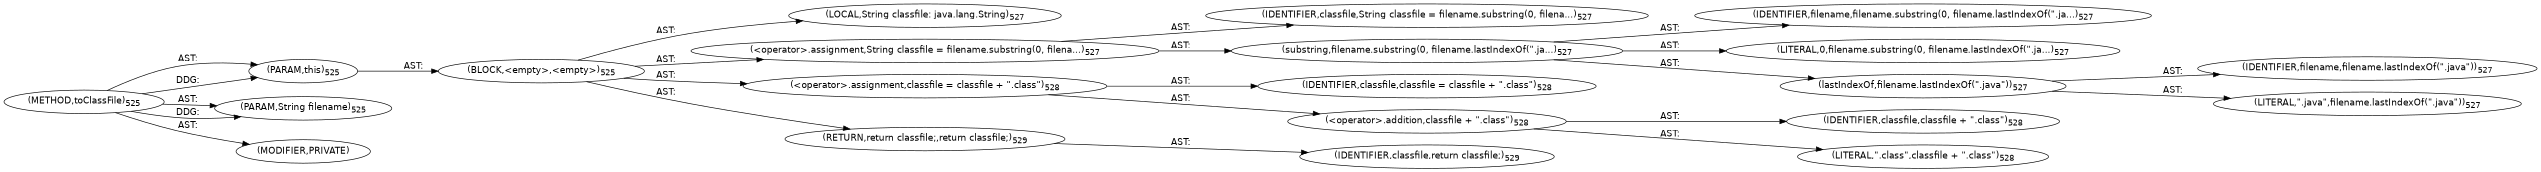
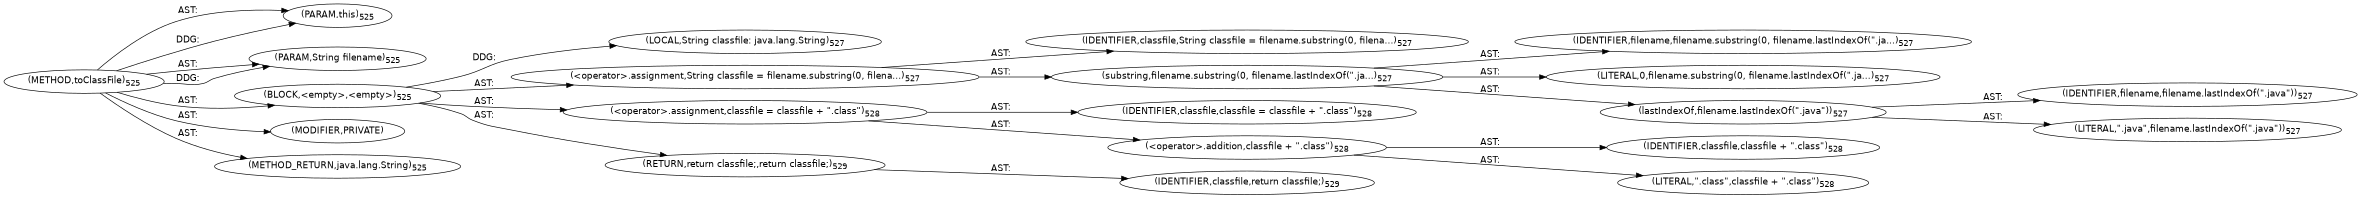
  digraph {
    fontname="DejaVu Sans"
    rankdir=LR
    node [fontname="DejaVu Sans"]
    edge [fontname="DejaVu Sans"]
    n1 [label=<(METHOD,toClassFile)<SUB>525</SUB>>]
    n2 [label=<(PARAM,this)<SUB>525</SUB>>]
    n3 [label=<(PARAM,String filename)<SUB>525</SUB>>]
    n4 [label=<(BLOCK,&lt;empty&gt;,&lt;empty&gt;)<SUB>525</SUB>>]
    n5 [label=<(MODIFIER,PRIVATE)>]
+   n6 [label=<(METHOD_RETURN,java.lang.String)<SUB>525</SUB>>]
    n7 [label=<(LOCAL,String classfile: java.lang.String)<SUB>527</SUB>>]
    n8 [label=<(&lt;operator&gt;.assignment,String classfile = filename.substring(0, filena...)<SUB>527</SUB>>]
    n9 [label=<(&lt;operator&gt;.assignment,classfile = classfile + &quot;.class&quot;)<SUB>528</SUB>>]
    n10 [label=<(RETURN,return classfile;,return classfile;)<SUB>529</SUB>>]
    n11 [label=<(IDENTIFIER,classfile,String classfile = filename.substring(0, filena...)<SUB>527</SUB>>]
    n12 [label=<(substring,filename.substring(0, filename.lastIndexOf(&quot;.ja...)<SUB>527</SUB>>]
    n13 [label=<(IDENTIFIER,classfile,classfile = classfile + &quot;.class&quot;)<SUB>528</SUB>>]
    n14 [label=<(&lt;operator&gt;.addition,classfile + &quot;.class&quot;)<SUB>528</SUB>>]
    n15 [label=<(IDENTIFIER,classfile,return classfile;)<SUB>529</SUB>>]
    n16 [label=<(IDENTIFIER,filename,filename.substring(0, filename.lastIndexOf(&quot;.ja...)<SUB>527</SUB>>]
    n17 [label=<(LITERAL,0,filename.substring(0, filename.lastIndexOf(&quot;.ja...)<SUB>527</SUB>>]
    n18 [label=<(lastIndexOf,filename.lastIndexOf(&quot;.java&quot;))<SUB>527</SUB>>]
    n19 [label=<(IDENTIFIER,filename,filename.lastIndexOf(&quot;.java&quot;))<SUB>527</SUB>>]
    n20 [label=<(LITERAL,&quot;.java&quot;,filename.lastIndexOf(&quot;.java&quot;))<SUB>527</SUB>>]
    n21 [label=<(IDENTIFIER,classfile,classfile + &quot;.class&quot;)<SUB>528</SUB>>]
    n22 [label=<(LITERAL,&quot;.class&quot;,classfile + &quot;.class&quot;)<SUB>528</SUB>>]
    n1 -> n2 [label="AST: "]
    n1 -> n2 [label="DDG: "]
    n1 -> n3 [label="AST: "]
    n1 -> n3 [label="DDG: "]
-   n2 -> n4 [label="AST: "]
+   n1 -> n4 [label="AST: "]
    n1 -> n5 [label="AST: "]
-   n4 -> n7 [label="AST: "]
+   n1 -> n6 [label="AST: "]
+   n4 -> n7 [label="DDG: "]
    n4 -> n8 [label="AST: "]
    n4 -> n9 [label="AST: "]
    n4 -> n10 [label="AST: "]
    n8 -> n11 [label="AST: "]
    n8 -> n12 [label="AST: "]
    n9 -> n13 [label="AST: "]
    n9 -> n14 [label="AST: "]
    n10 -> n15 [label="AST: "]
    n12 -> n16 [label="AST: "]
    n12 -> n17 [label="AST: "]
    n12 -> n18 [label="AST: "]
    n14 -> n21 [label="AST: "]
    n14 -> n22 [label="AST: "]
    n18 -> n19 [label="AST: "]
    n18 -> n20 [label="AST: "]
  }
